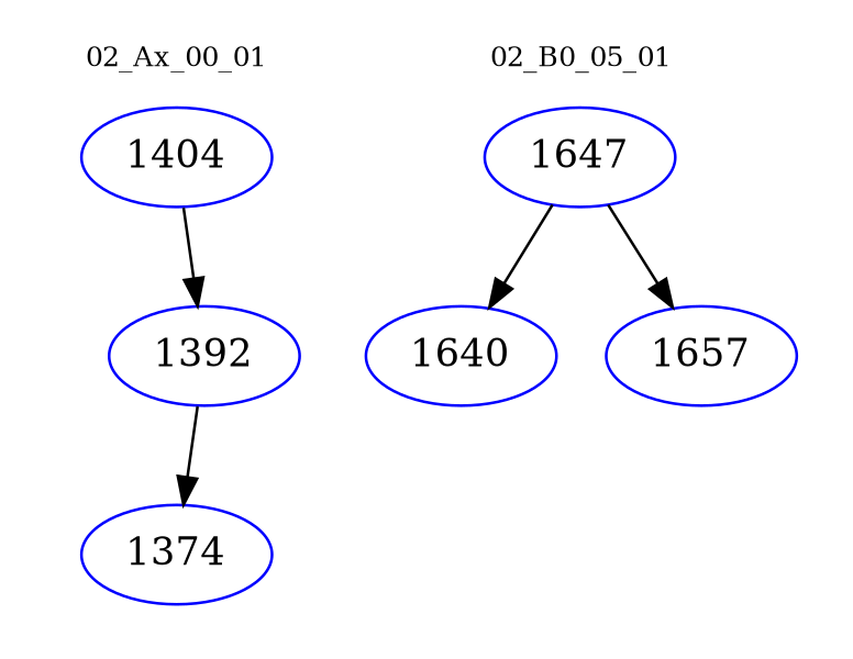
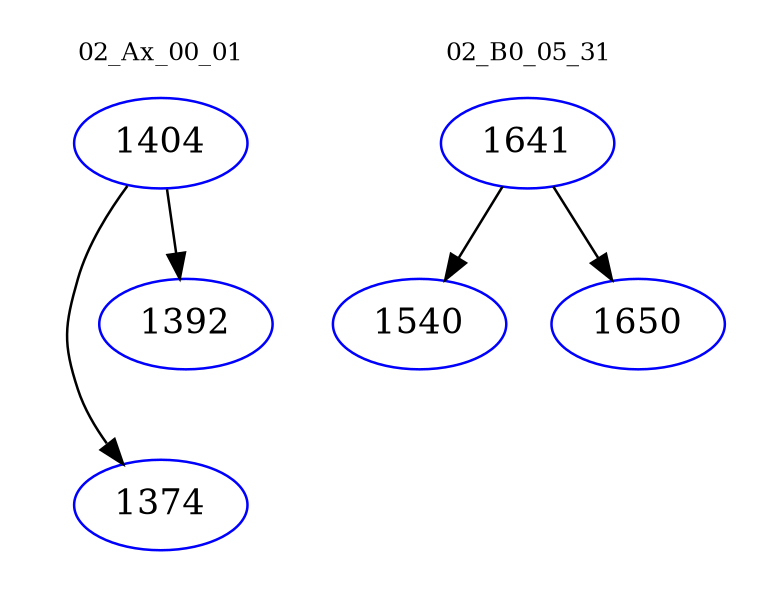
  digraph {
    node [color=blue]
    edge [color=black]
    n1 [label=1404]
    n2 [label=1374]
    n3 [label=1392]
-   n4 [label=1647]
-   n5 [label=1640]
-   n6 [label=1657]
+   n4 [label=1641]
+   n5 [label=1540]
+   n6 [label=1650]
    subgraph cluster_1 {
      color=white
      fontsize=10
      label="02_Ax_00_01"
      n1
      n2
      n3
    }
    subgraph cluster_2 {
      color=white
      fontsize=10
-     label="02_B0_05_01"
+     label="02_B0_05_31"
      n4
      n5
      n6
    }
-   n3 -> n2
+   n1 -> n2
    n1 -> n3
    n4 -> n5
    n4 -> n6
  }
